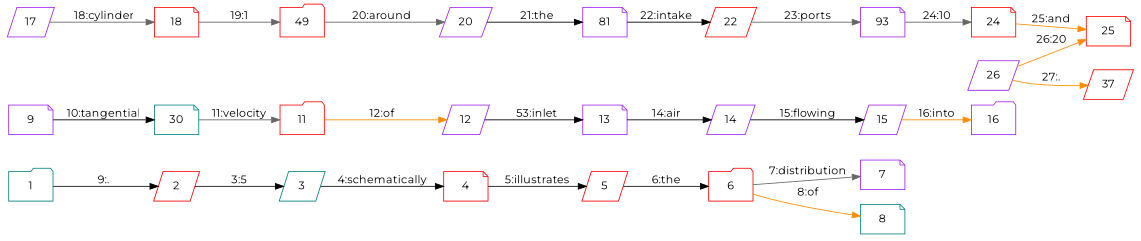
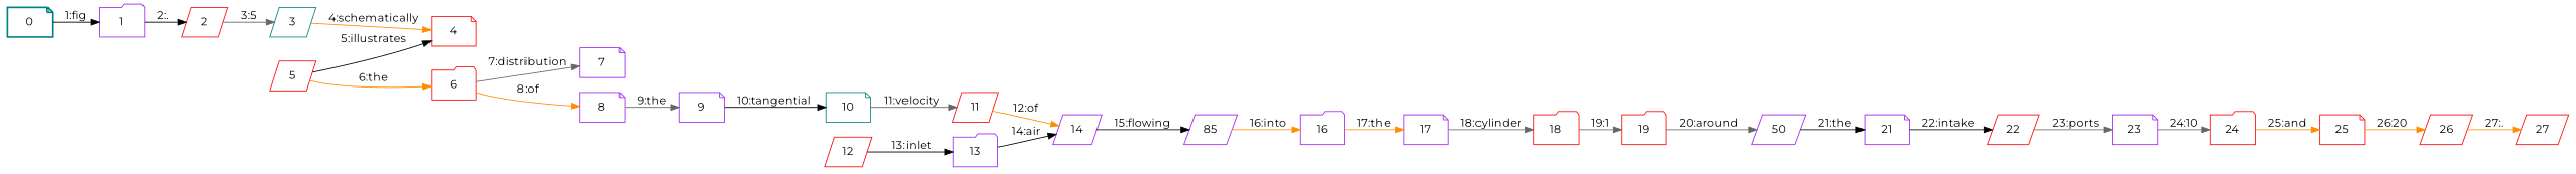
  digraph {
    fontname=Montserrat
    nodesep=0.25
    rankdir=LR
    ranksep=0.4
    node [color=purple fontname=Montserrat fontsize=14 shape=note style=solid]
    edge [color=black fontname=Montserrat fontsize=14]
-   n2 [color=teal label=1 shape=folder]
+   n1 [color=teal label=0 style=bold]
+   n2 [label=1 shape=folder]
    n3 [color=red label=2 shape=parallelogram]
    n4 [color=teal label=3 shape=parallelogram]
    n5 [color=red label=4]
    n6 [color=red label=5 shape=parallelogram]
    n7 [color=red label=6 shape=folder]
    n8 [label=7]
-   n9 [color=teal label=8]
+   n9 [label=8]
    n10 [label=9]
-   n11 [color=teal label=30]
-   n12 [color=red label=11 shape=folder]
-   n13 [label=12 shape=parallelogram]
-   n14 [label=13]
+   n11 [color=teal label=10]
+   n12 [color=red label=11 shape=parallelogram]
+   n13 [color=red label=12 shape=parallelogram]
+   n14 [label=13 shape=folder]
    n15 [label=14 shape=parallelogram]
-   n16 [label=15 shape=parallelogram]
+   n16 [label=85 shape=parallelogram]
    n17 [label=16 shape=folder]
-   n18 [label=17 shape=parallelogram]
-   n19 [color=red label=18]
-   n20 [color=red label=49 shape=folder]
-   n21 [label=20 shape=parallelogram]
-   n22 [label=81]
+   n18 [label=17]
+   n19 [color=red label=18 shape=folder]
+   n20 [color=red label=19 shape=folder]
+   n21 [label=50 shape=parallelogram]
+   n22 [label=21]
    n23 [color=red label=22 shape=parallelogram]
-   n24 [label=93]
-   n25 [color=red label=24]
+   n24 [label=23]
+   n25 [color=red label=24 shape=folder]
    n26 [color=red label=25]
-   n27 [label=26 shape=parallelogram]
-   n28 [color=red label=37 shape=parallelogram]
-   n2 -> n3 [label="9:."]
-   n3 -> n4 [label="3:5"]
-   n4 -> n5 [label="4:schematically"]
-   n5 -> n6 [label="5:illustrates"]
-   n6 -> n7 [label="6:the"]
+   n27 [color=red label=26 shape=parallelogram]
+   n28 [color=red label=27 shape=parallelogram]
+   n1 -> n2 [label="1:fig"]
+   n2 -> n3 [label="2:."]
+   n3 -> n4 [color=gray40 label="3:5"]
+   n4 -> n5 [color=darkorange label="4:schematically"]
+   n6 -> n5 [label="5:illustrates"]
+   n6 -> n7 [color=darkorange label="6:the"]
    n7 -> n8 [color=gray40 label="7:distribution"]
    n7 -> n9 [color=darkorange label="8:of"]
+   n9 -> n10 [color=gray40 label="9:the"]
    n10 -> n11 [label="10:tangential"]
    n11 -> n12 [color=gray40 label="11:velocity"]
-   n12 -> n13 [color=darkorange label="12:of"]
-   n13 -> n14 [label="53:inlet"]
+   n12 -> n15 [color=darkorange label="12:of"]
+   n13 -> n14 [label="13:inlet"]
    n14 -> n15 [label="14:air"]
    n15 -> n16 [label="15:flowing"]
    n16 -> n17 [color=darkorange label="16:into"]
+   n17 -> n18 [color=darkorange label="17:the"]
    n18 -> n19 [color=gray40 label="18:cylinder"]
    n19 -> n20 [color=gray40 label="19:1"]
    n20 -> n21 [color=gray40 label="20:around"]
    n21 -> n22 [label="21:the"]
    n22 -> n23 [label="22:intake"]
    n23 -> n24 [color=gray40 label="23:ports"]
    n24 -> n25 [color=gray40 label="24:10"]
    n25 -> n26 [color=darkorange label="25:and"]
-   n27 -> n26 [color=darkorange label="26:20"]
+   n26 -> n27 [color=darkorange label="26:20"]
    n27 -> n28 [color=darkorange label="27:."]
  }
